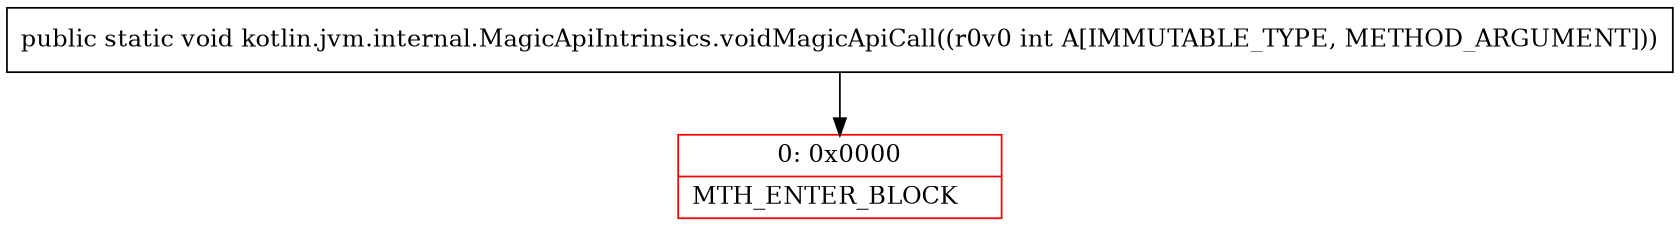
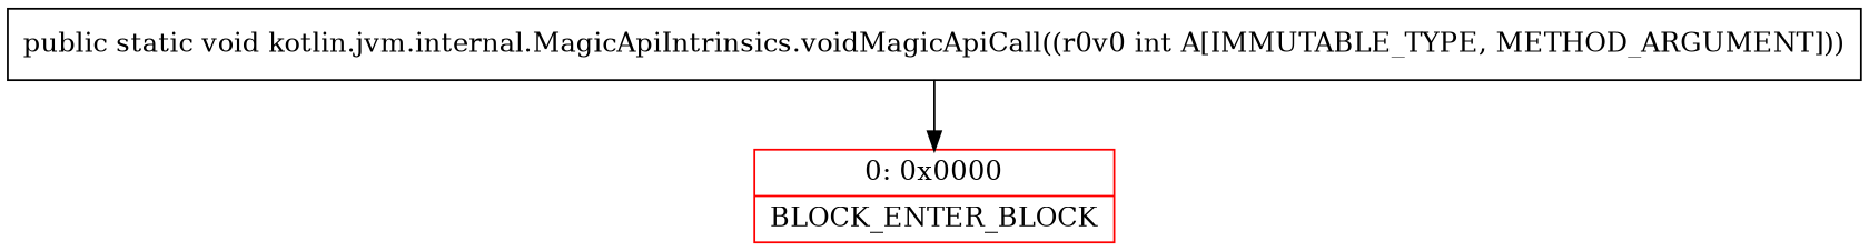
  digraph {
    node [shape=record]
-   n1 [color=red label="{0\:\ 0x0000|MTH_ENTER_BLOCK\l}"]
+   n1 [color=red label="{0\:\ 0x0000|BLOCK_ENTER_BLOCK\l}"]
    n2 [label="{public static void kotlin.jvm.internal.MagicApiIntrinsics.voidMagicApiCall((r0v0 int A[IMMUTABLE_TYPE, METHOD_ARGUMENT])) }"]
    subgraph cluster_1 {
      label="R(0)"
    }
    n2 -> n1
  }
